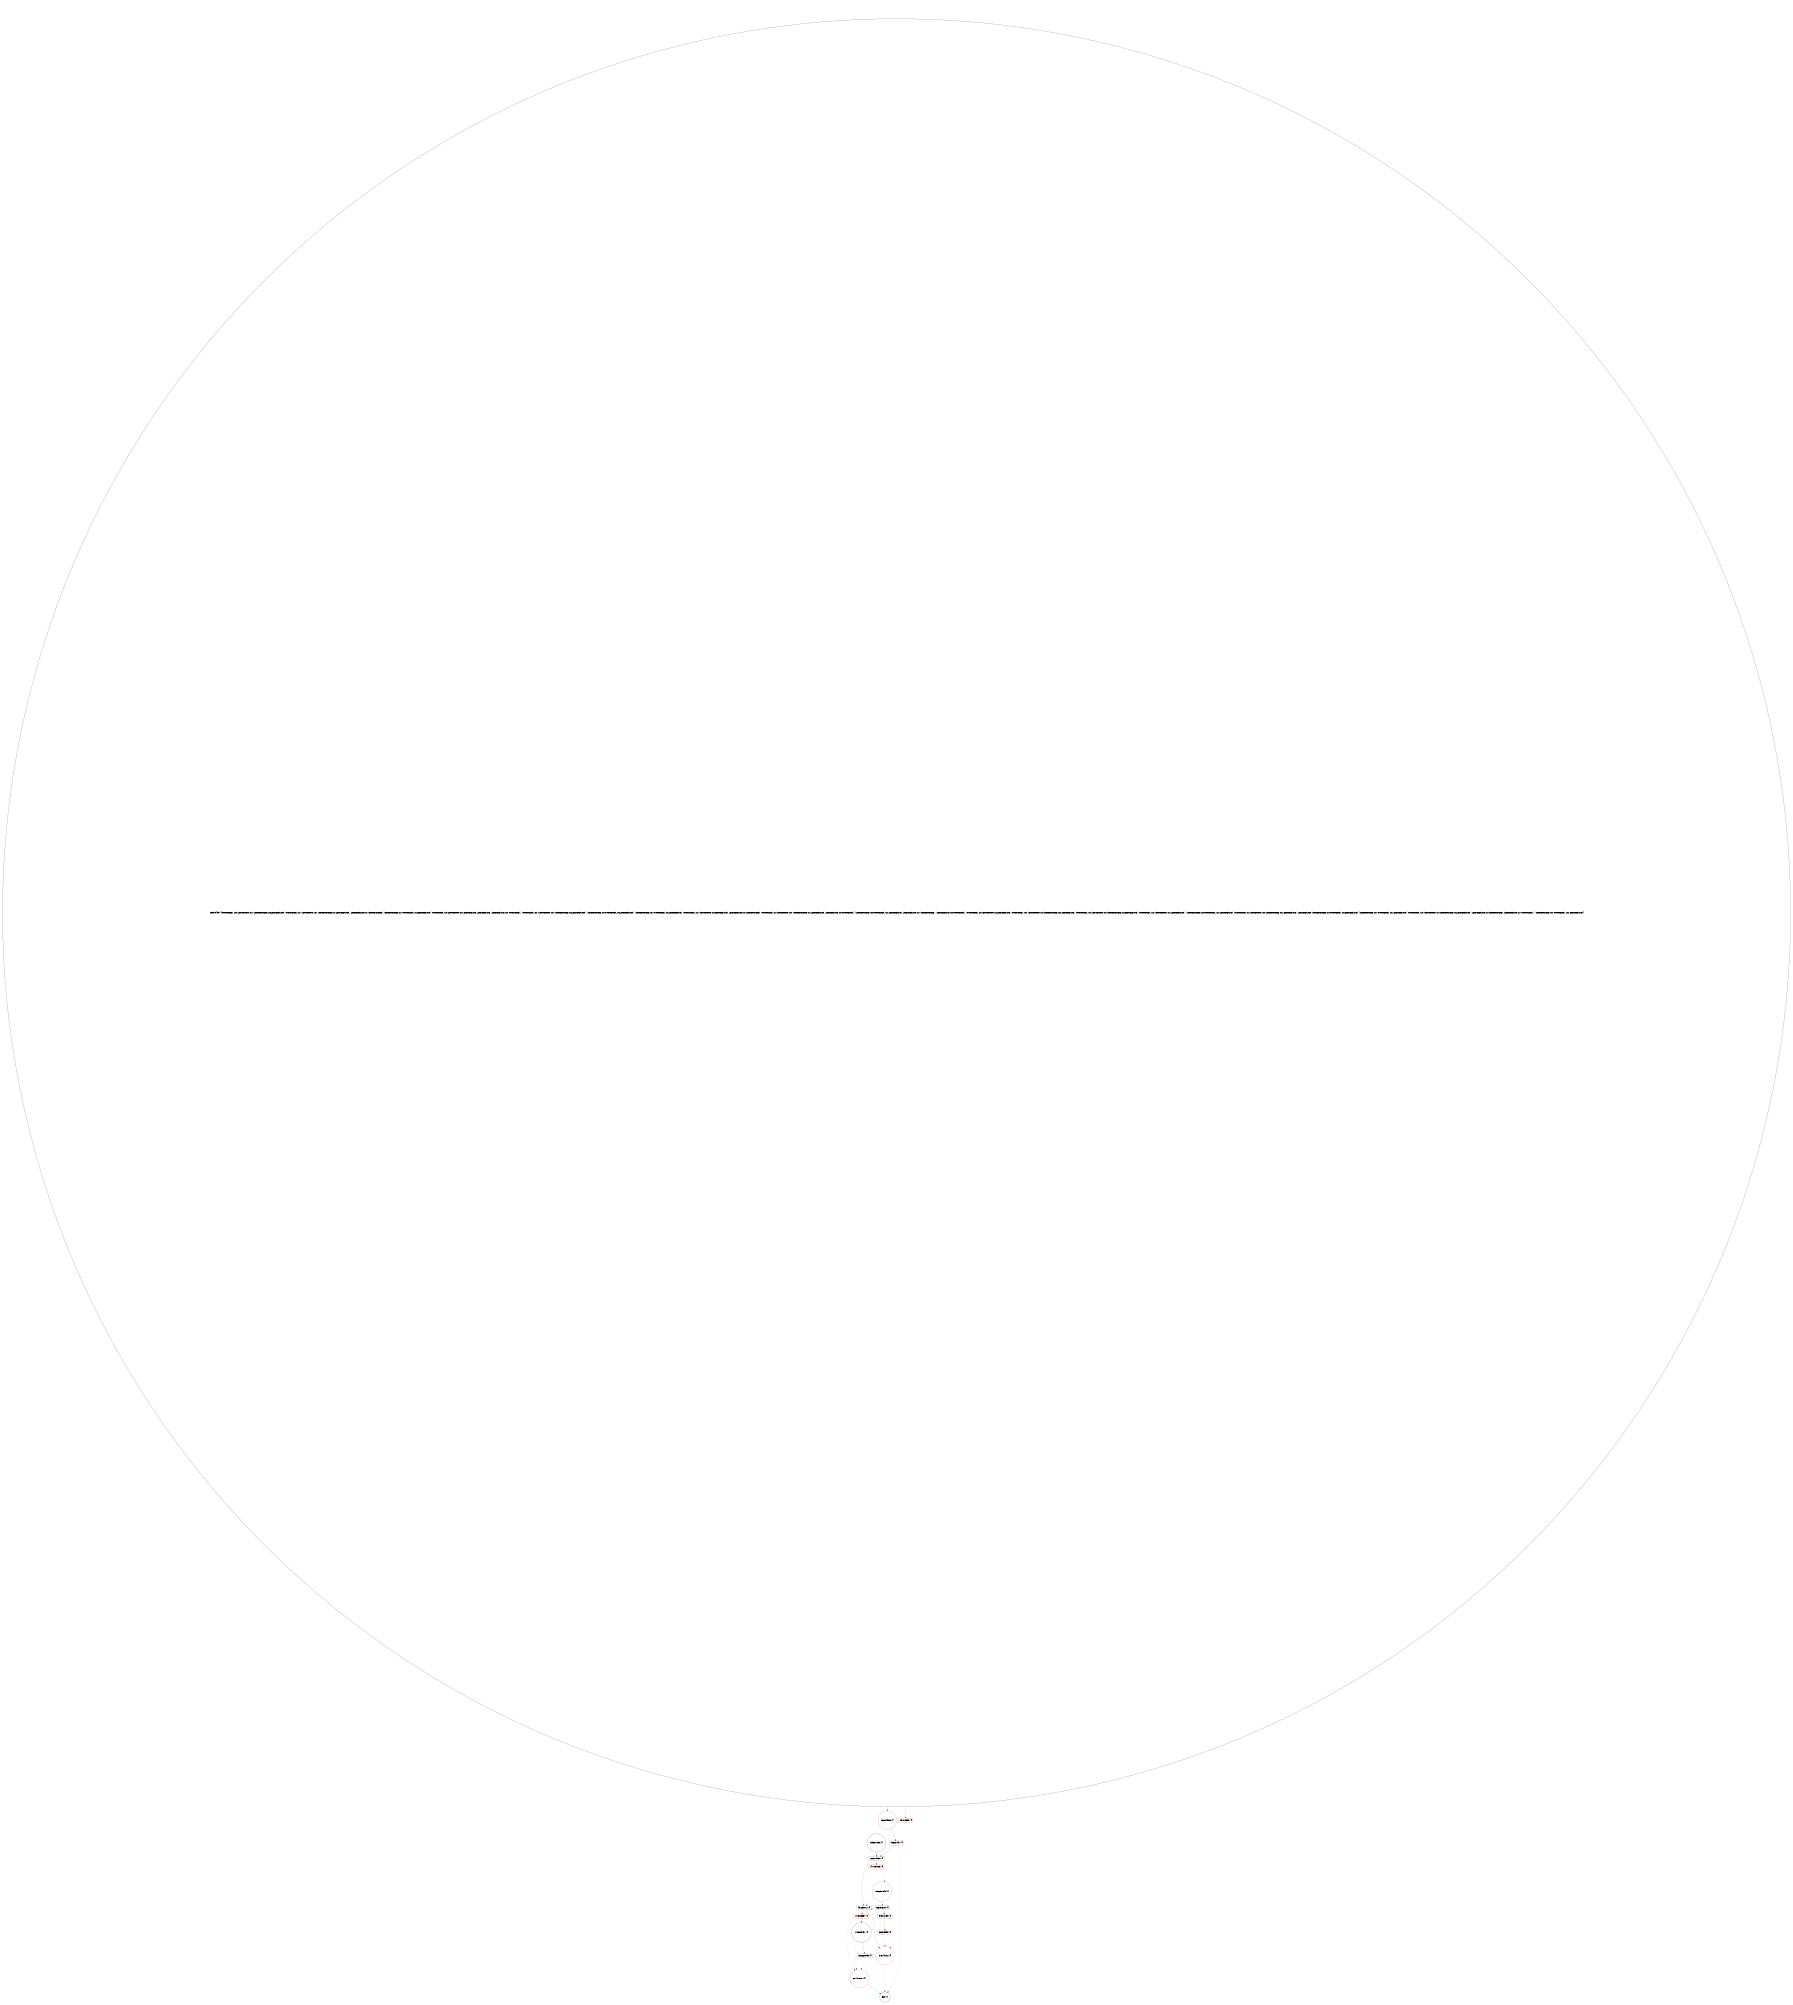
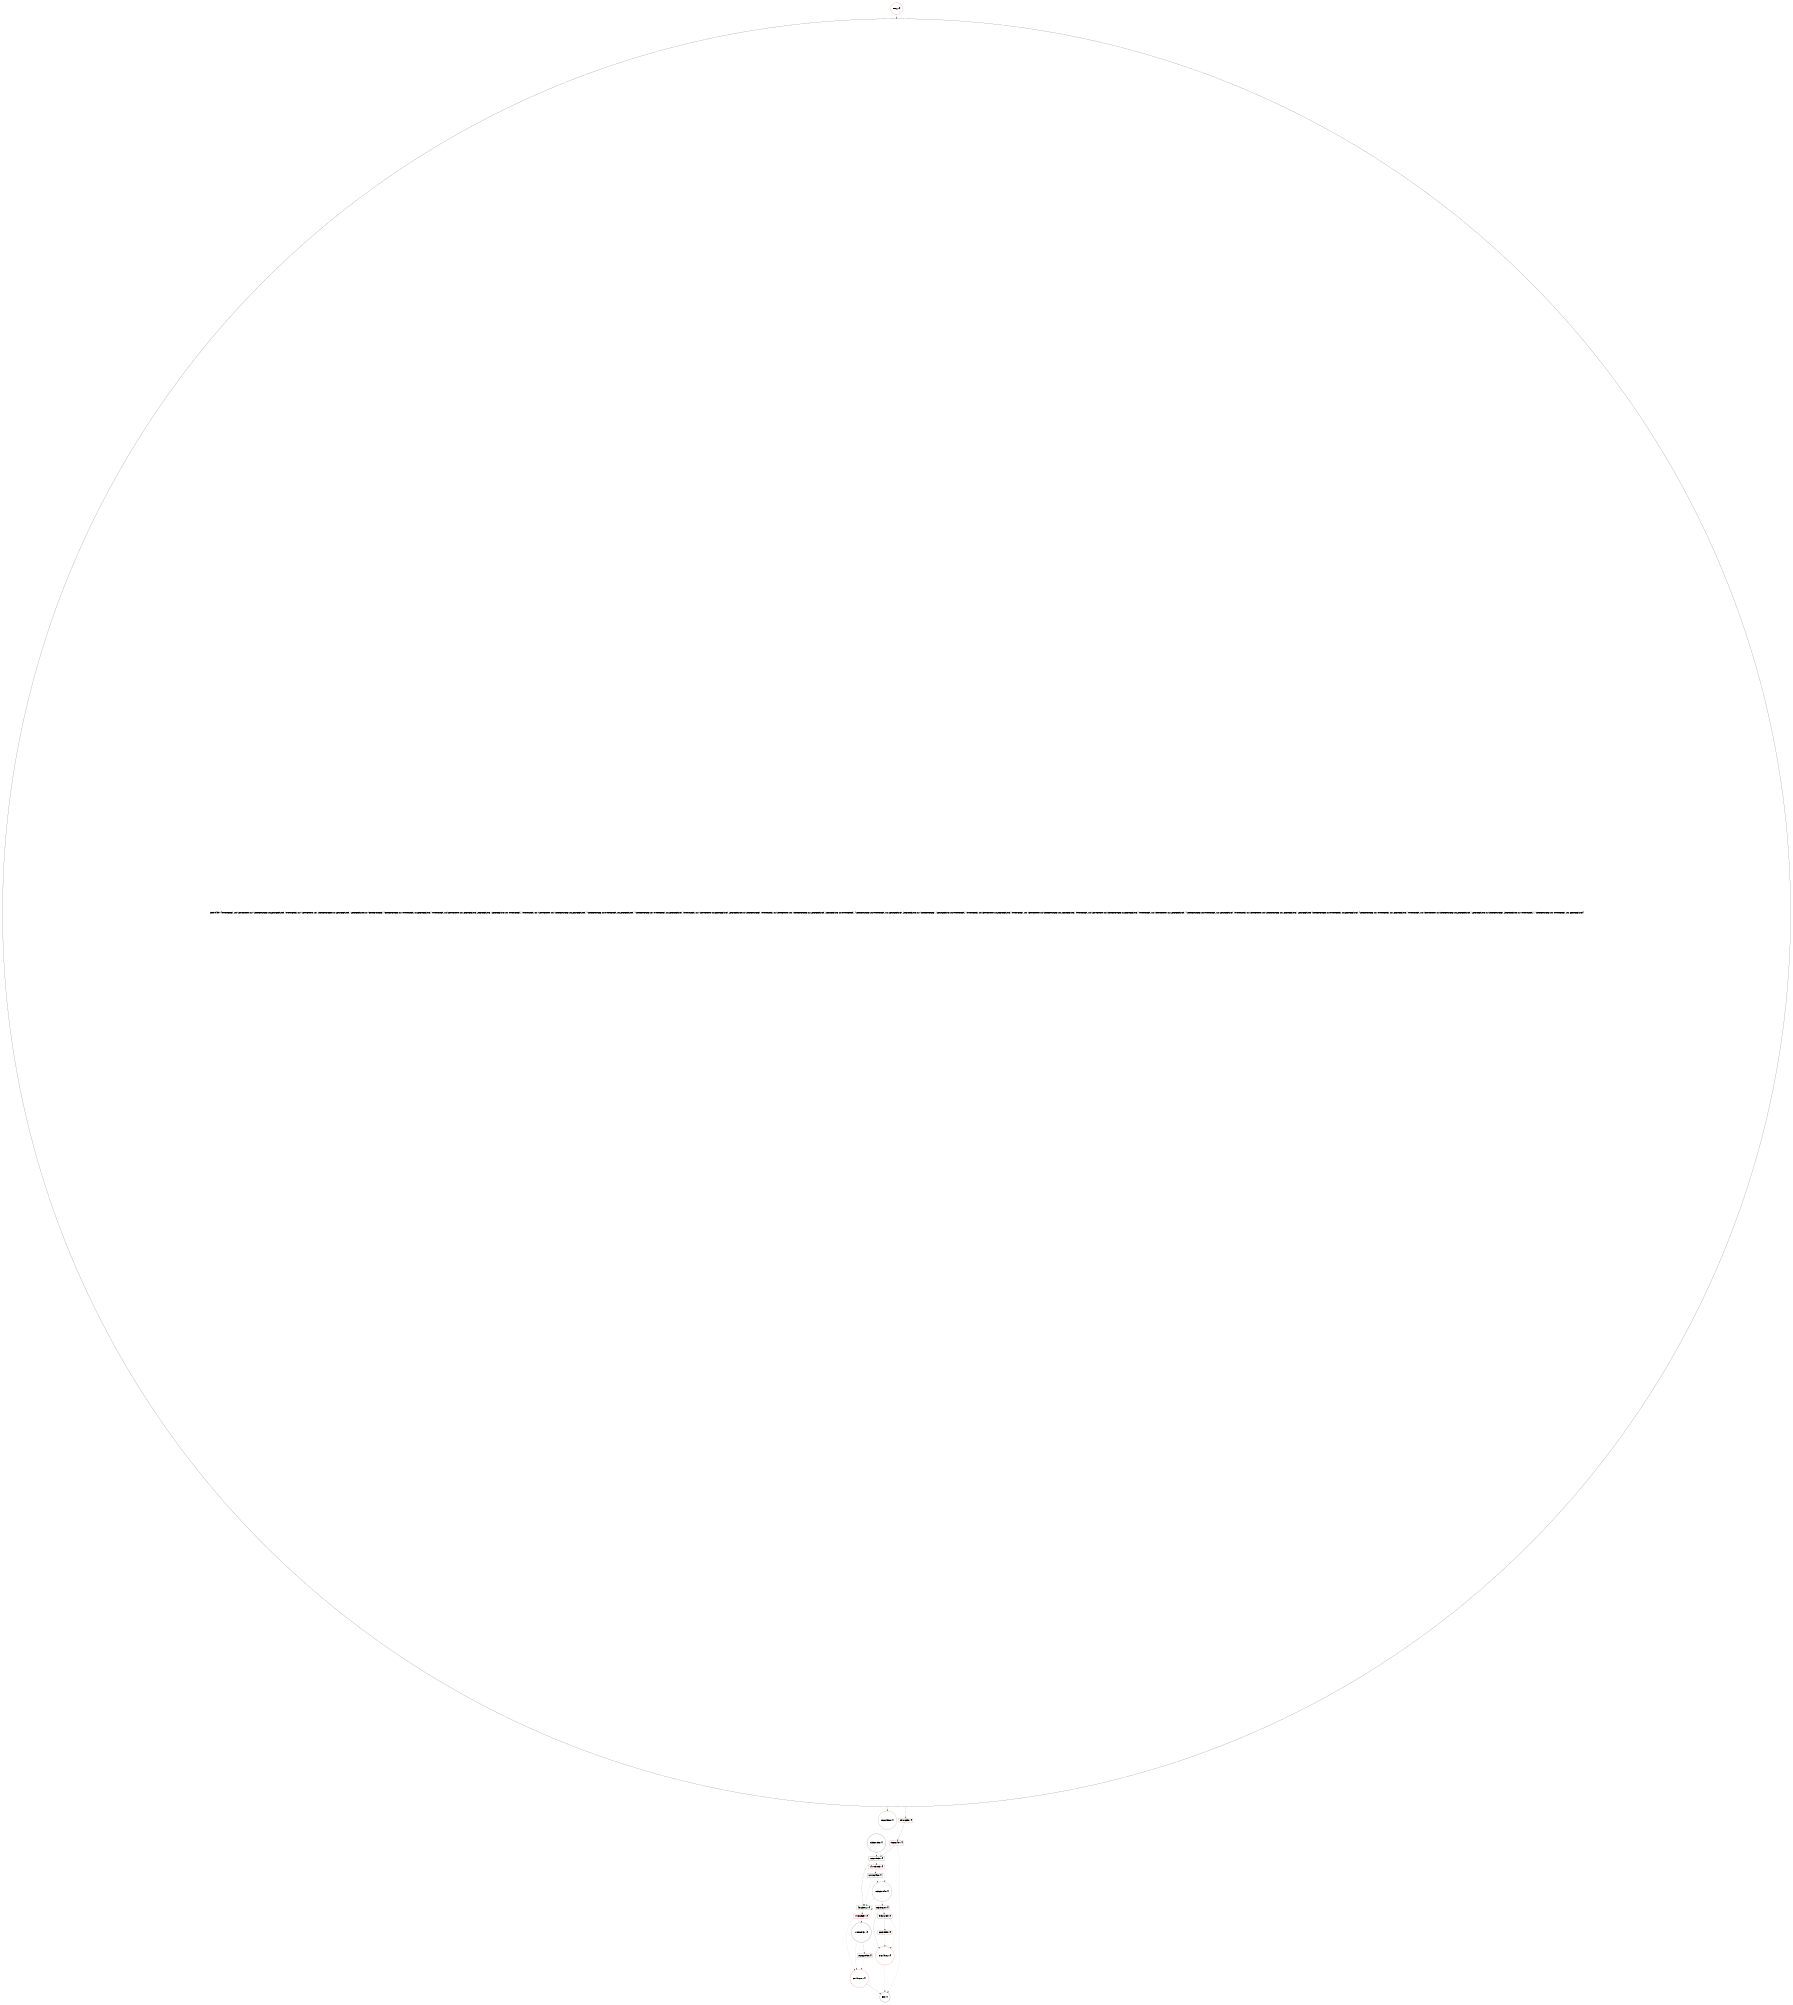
  digraph {
    node [color=black shape=box]
    edge [style=dotted]
    n1 [color=red label="431238012 - []"]
    n2 [color=red label="1413029694 - []"]
    n3 [color=red label="201411207 - []" shape=circle]
    n4 [label="1789089431 - []" shape=circle]
    n5 [color=brown label="756061497 - []"]
    n6 [label="1666115830 - []"]
    n7 [label="exit - []" shape=circle]
    n8 [color=red label="1417051803 - []"]
    n9 [color=brown label="1926827995 - []"]
+   n10 [label="1270364458 - []"]
    n11 [color=brown label="1655231545 - []" shape=circle]
    n12 [color=brown label="863156720 - []"]
    n13 [color=brown label="682379959 - []"]
    n14 [color=red label="576149182 - []" shape=circle]
    n15 [color=brown label="861675908 - []" shape=circle]
    n16 [label="919212489 - []"]
+   n17 [color=red label="entry - []" shape=circle]
    n18 [label="238579459 - [(DUPLICATES && SEQUENTIAL && !SHAREDCACHE && JECACHESIZE), (DUPLICATES && !SEQUENTIAL && !SHAREDCACHE && !JECACHESIZE), (!JECACHESIZE && !SHAREDCACHE), (SHAREDCACHE && !DUPLICATES && JECACHESIZE), (DUPLICATES && SEQUENTIAL && !JECACHESIZE), JECACHESIZE, (!JECACHESIZE && !DUPLICATES), (DUPLICATES && !SEQUENTIAL && !SHAREDCACHE && JECACHESIZE), (!SHAREDCACHE && DUPLICATES && JECACHESIZE), (!SHAREDCACHE && !DUPLICATES && JECACHESIZE), (DUPLICATES && !SEQUENTIAL && JECACHESIZE), (JECACHESIZE && SHAREDCACHE), (DUPLICATES && SEQUENTIAL && !SHAREDCACHE && !JECACHESIZE), (JECACHESIZE && DUPLICATES), (SHAREDCACHE && DUPLICATES && !JECACHESIZE), (JECACHESIZE && !SHAREDCACHE), (!JECACHESIZE && DUPLICATES), (DUPLICATES && SEQUENTIAL && JECACHESIZE), (DUPLICATES && !SEQUENTIAL && SHAREDCACHE && !JECACHESIZE), (DUPLICATES && SEQUENTIAL && SHAREDCACHE && JECACHESIZE), (DUPLICATES && !SEQUENTIAL && !JECACHESIZE), (!SHAREDCACHE && DUPLICATES && !JECACHESIZE), (DUPLICATES && SEQUENTIAL && SHAREDCACHE && !JECACHESIZE), !JECACHESIZE, (SHAREDCACHE && DUPLICATES && JECACHESIZE), (SHAREDCACHE && !DUPLICATES && !JECACHESIZE), (DUPLICATES && !SEQUENTIAL && SHAREDCACHE && JECACHESIZE), (!JECACHESIZE && SHAREDCACHE), (JECACHESIZE && !DUPLICATES), (!SHAREDCACHE && !DUPLICATES && !JECACHESIZE)]" shape=circle]
    n19 [color=brown label="357016358 - []"]
    n20 [label="835501898 - []" shape=circle]
    n1 -> n1 [style=dashed]
    n1 -> n2 [style=dashed]
    n2 -> n3
    n2 -> n4 [style=dashed]
    n3 -> n7 [style=dashed]
    n4 -> n3
    n4 -> n9 [style=dashed]
    n5 -> n6 [style=dashed]
    n5 -> n7
    n6 -> n1 [style=dashed]
    n6 -> n8
+   n8 -> n10
    n8 -> n11
    n9 -> n3
+   n10 -> n1
+   n10 -> n11
    n11 -> n1
    n11 -> n12 [style=dashed]
    n12 -> n14 [style=dashed]
    n12 -> n16
    n13 -> n14
    n14 -> n7
    n16 -> n13 [style=dashed]
    n16 -> n14
+   n17 -> n18 [style=dashed]
    n18 -> n15 [style=dashed]
    n18 -> n19 [style=dashed]
-   n15 -> n5 [style=dashed]
+   n19 -> n5 [style=dashed]
    n20 -> n6
  }
